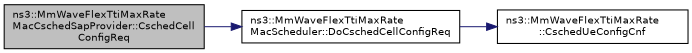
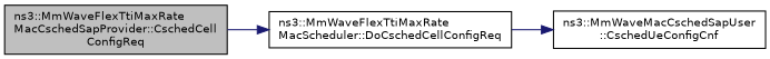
  digraph {
    rankdir=LR
    node [color=black fillcolor=white fontname=Helvetica fontsize=10 shape=record style=filled]
    edge [color=midnightblue fontname=Helvetica fontsize=10 labelfontname=Helvetica labelfontsize=10 style=solid]
    n1 [fillcolor=grey75 fontcolor=black height=0.2 label="ns3::MmWaveFlexTtiMaxRate\lMacCschedSapProvider::CschedCell\lConfigReq" width=0.4]
    n2 [height=0.2 label="ns3::MmWaveFlexTtiMaxRate\lMacScheduler::DoCschedCellConfigReq" width=0.4]
-   n3 [height=0.2 label="ns3::MmWaveFlexTtiMaxRate\l::CschedUeConfigCnf" width=0.4]
+   n3 [height=0.2 label="ns3::MmWaveMacCschedSapUser\l::CschedUeConfigCnf" width=0.4]
    n1 -> n2
    n2 -> n3
  }
